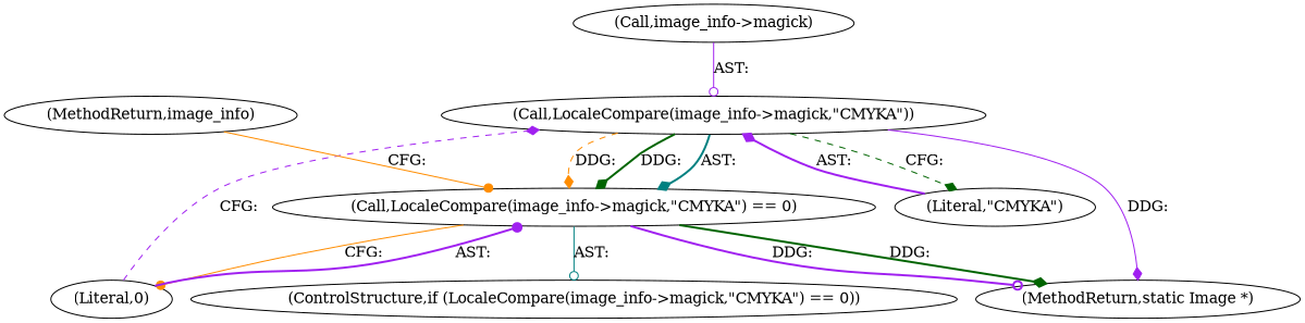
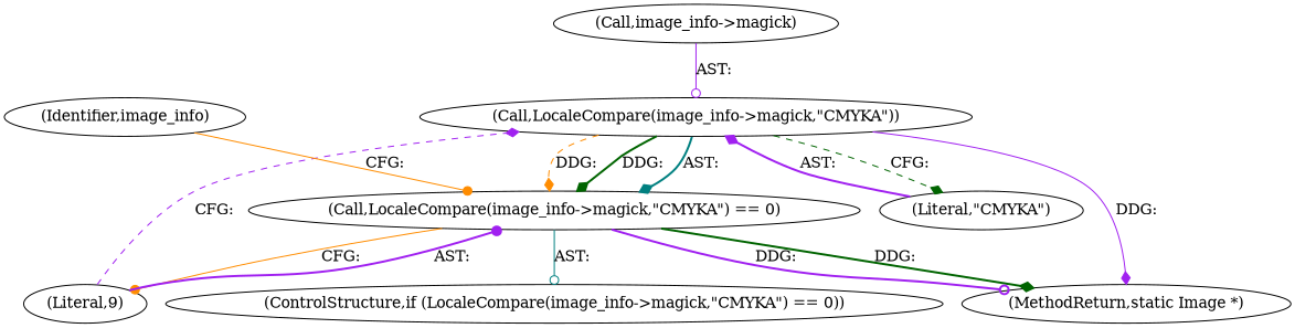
  digraph {
    edge [arrowhead=diamond color=purple style=bold]
    n1 [label="(Call,LocaleCompare(image_info->magick,\"CMYKA\"))"]
    n2 [label="(Call,LocaleCompare(image_info->magick,\"CMYKA\") == 0)"]
    n3 [label="(MethodReturn,static Image *)"]
    n4 [label="(Literal,\"CMYKA\")"]
-   n5 [label="(Literal,0)"]
+   n5 [label="(Literal,9)"]
    n6 [label="(ControlStructure,if (LocaleCompare(image_info->magick,\"CMYKA\") == 0))"]
-   n7 [label="(MethodReturn,image_info)"]
+   n7 [label="(Identifier,image_info)"]
    n8 [label="(Call,image_info->magick)"]
    n1 -> n2 [color=teal label="AST: "]
    n1 -> n2 [color=darkorange label="DDG: " style=dashed]
    n1 -> n2 [color=darkgreen label="DDG: "]
    n1 -> n3 [label="DDG: " style=solid]
    n1 -> n4 [color=darkgreen label="CFG: " style=dashed]
    n2 -> n3 [color=darkgreen label="DDG: "]
    n2 -> n3 [arrowhead=odot label="DDG: "]
    n2 -> n5 [arrowhead=dot color=darkorange label="CFG: " style=solid]
    n2 -> n6 [arrowhead=odot color=teal label="AST: " style=solid]
    n4 -> n1 [label="AST: "]
    n5 -> n1 [label="CFG: " style=dashed]
    n5 -> n2 [arrowhead=dot label="AST: "]
    n7 -> n2 [arrowhead=dot color=darkorange label="CFG: " style=solid]
    n8 -> n1 [arrowhead=odot label="AST: " style=solid]
  }
